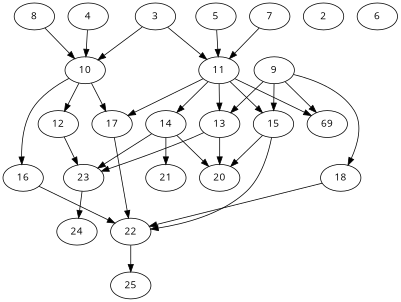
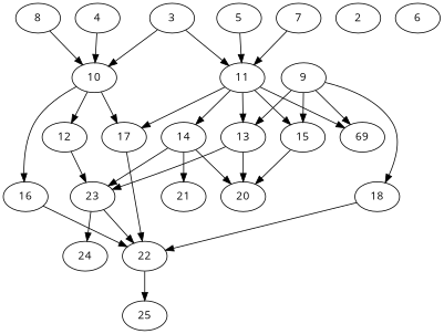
  digraph {
    fontname="Open Sans"
    node [alpha=0.14 fontname="Open Sans"]
    edge [fontname="Open Sans"]
    9 [alpha=0.07 expect_size=186604094147780411392]
    13 [alpha=0.13 expect_size=40176388415770296]
    15 [alpha=0.15 expect_size=885558442428537]
    18 [alpha=0.19 expect_size=83602006568075264000]
    n5 [alpha=0.03 expect_size=9664126557576110 label=69]
    10 [alpha=0.19 expect_size=87579396113828937728]
    12 [expect_size=8318340808713437184]
    16 [alpha=0.03 expect_size=491452776694916]
    17 [alpha=0.19 expect_size=11848639089475584000]
    23 [alpha=0.08 expect_size=22835393888673664]
    20 [alpha=0.08 expect_size=37248040989439136]
    22 [expect_size=6843659438440579072]
    2 [alpha=0.04 expect_size=45297658811092303872]
    3 [expect_size=91329124328585648]
    11 [alpha=0.07 expect_size=14860930777088000000]
    14 [alpha=0.02 expect_size=90971831445924336]
    21 [alpha=0.18 expect_size=3118586247515152]
    4 [alpha=0.02 expect_size=272821472307707904]
    5 [alpha=0.16 expect_size=2587750787474116]
    6 [alpha=0.07 expect_size=2367850721690801]
    7 [alpha=0.16 expect_size=327520616254123264]
    8 [expect_size=605110125770953]
    24 [alpha=0.07 expect_size=259704123031552000]
    25 [expect_size=1546079062268334]
    9 -> 13
    9 -> 15
    9 -> 18
    9 -> n5
    13 -> 23
    13 -> 20
    15 -> 20
-   15 -> 22
+   23 -> 22
    18 -> 22
    10 -> 12
    10 -> 16
    10 -> 17
    12 -> 23
    16 -> 22
    17 -> 22
    23 -> 24
    22 -> 25
    3 -> 10
    3 -> 11
    11 -> 13
    11 -> 15
    11 -> n5
    11 -> 17
    11 -> 14
    14 -> 23
    14 -> 20
    14 -> 21
    4 -> 10
    5 -> 11
    7 -> 11
    8 -> 10
  }
